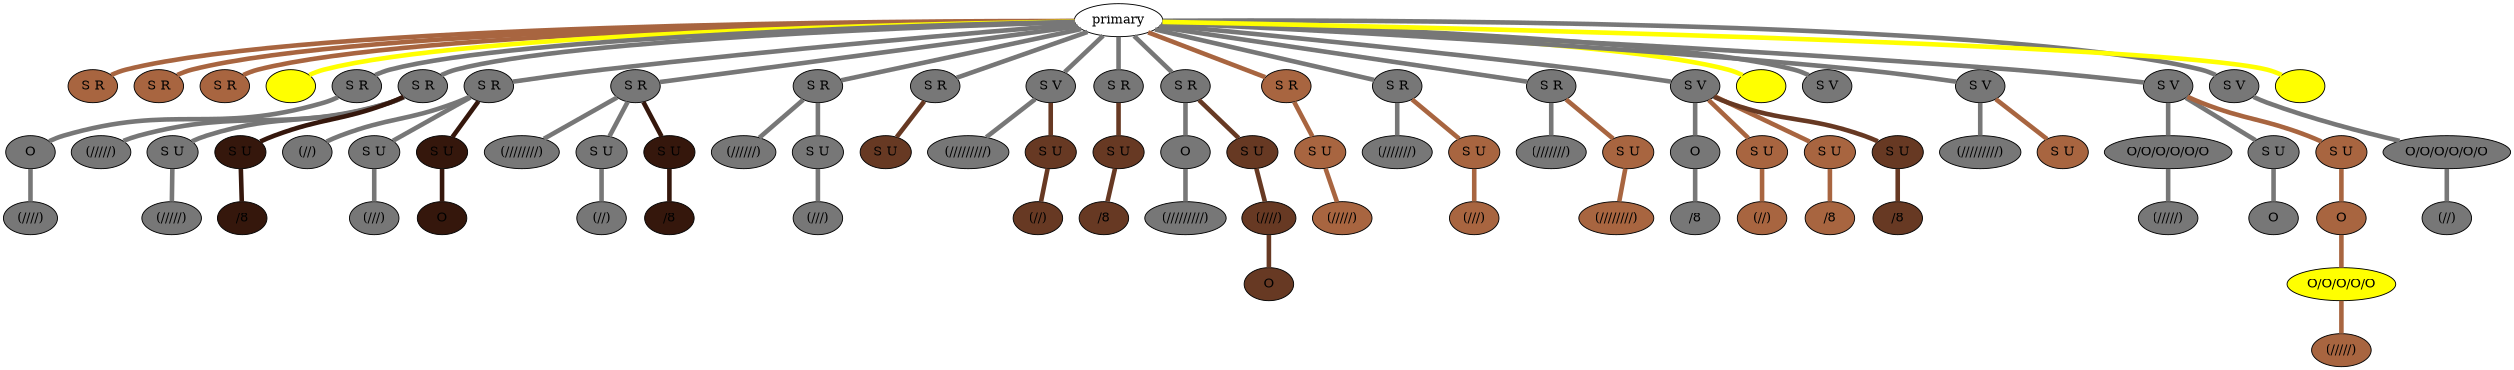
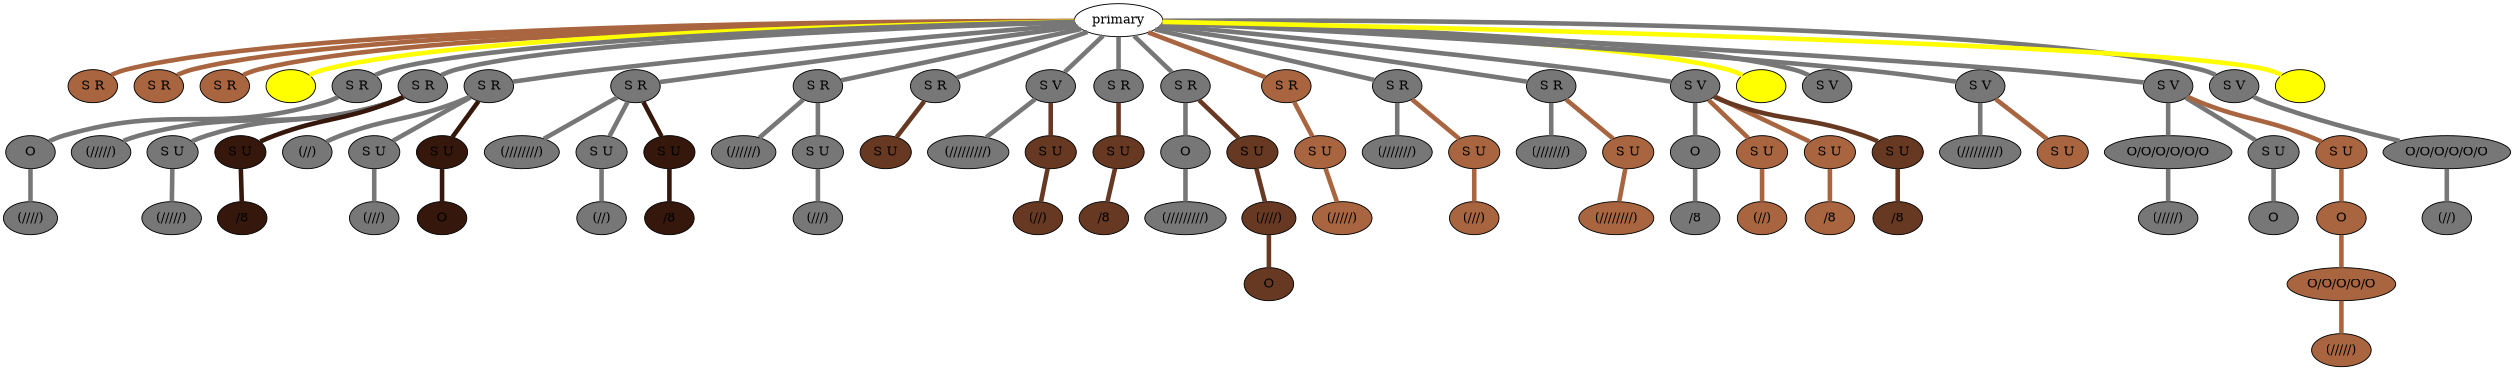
  graph {
    rankdir=TB
    node [fillcolor="#777777" style=filled]
    edge [color="#777777" penwidth=5]
    n1 [fillcolor="#A86540" label="S R"]
    primary [fillcolor="" style=""]
    n3 [fillcolor="#A86540" label="S R"]
    n4 [fillcolor="#A86540" label="S R"]
    n5 [fillcolor=yellow label=" "]
    n6 [label="S R"]
    n7 [label="S R"]
    n8 [label="S R"]
    n9 [label="S R"]
    n10 [label="S R"]
    n11 [label="S R"]
    n12 [label="S V"]
    n13 [label="S R"]
    n14 [label="S R"]
    n15 [fillcolor="#A86540" label="S R"]
    n16 [label="S R"]
    n17 [label="S R"]
    n18 [label="S V"]
    n19 [fillcolor=yellow label=" "]
    n20 [label="S V"]
    n21 [label="S V"]
    n22 [label="S V"]
    n23 [label="S V"]
    n24 [fillcolor=yellow label=" "]
    n25 [label=O]
    n26 [label="(////)"]
    n27 [label="(/////)"]
    n28 [label="S U"]
    n29 [fillcolor="#35170C" label="S U"]
    n30 [label="(/////)"]
    n31 [fillcolor="#35170C" label="/8"]
    n32 [label="(//)"]
    n33 [label="S U"]
    n34 [fillcolor="#35170C" label="S U"]
    n35 [label="(///)"]
    n36 [fillcolor="#35170C" label=O]
    n37 [label="(////////)"]
    n38 [label="S U"]
    n39 [fillcolor="#35170C" label="S U"]
    n40 [label="(//)"]
    n41 [fillcolor="#35170C" label="/8"]
    n42 [label="(//////)"]
    n43 [label="S U"]
    n44 [label="(///)"]
    n45 [fillcolor="#673923" label="S U"]
    n46 [label="(/////////)"]
    n47 [fillcolor="#673923" label="S U"]
    n48 [fillcolor="#673923" label="(//)"]
    n49 [fillcolor="#673923" label="S U"]
    n50 [fillcolor="#673923" label="/8"]
    n51 [label=O]
    n52 [fillcolor="#673923" label="S U"]
    n53 [label="(/////////)"]
    n54 [fillcolor="#673923" label="(////)"]
    n55 [fillcolor="#673923" label=O]
    n56 [fillcolor="#A86540" label="S U"]
    n57 [fillcolor="#A86540" label="(/////)"]
    n58 [label="(///////)"]
    n59 [fillcolor="#A86540" label="S U"]
    n60 [fillcolor="#A86540" label="(///)"]
    n61 [label="(///////)"]
    n62 [fillcolor="#A86540" label="S U"]
    n63 [fillcolor="#A86540" label="(////////)"]
    n64 [label=O]
    n65 [fillcolor="#A86540" label="S U"]
    n66 [fillcolor="#A86540" label="S U"]
    n67 [fillcolor="#673923" label="S U"]
    n68 [label="/8"]
    n69 [fillcolor="#A86540" label="(//)"]
    n70 [fillcolor="#A86540" label="/8"]
    n71 [fillcolor="#673923" label="/8"]
    n72 [label="(/////////)"]
    n73 [fillcolor="#A86540" label="S U"]
    n74 [label="O/O/O/O/O/O"]
    n75 [label="S U"]
    n76 [fillcolor="#A86540" label="S U"]
    n77 [label="(/////)"]
    n78 [label=O]
    n79 [fillcolor="#A86540" label=O]
-   n80 [fillcolor=yellow label="O/O/O/O/O"]
+   n80 [fillcolor="#A86540" label="O/O/O/O/O"]
    n81 [fillcolor="#A86540" label="(/////)"]
    n82 [label="O/O/O/O/O/O"]
    n83 [label="(//)"]
    primary -- n1 [color="#A86540"]
    primary -- n3 [color="#A86540"]
    primary -- n4 [color="#A86540"]
    primary -- n5 [color=yellow]
    primary -- n6
    primary -- n7
    primary -- n8
    primary -- n9
    primary -- n10
    primary -- n11
    primary -- n12
    primary -- n13
    primary -- n14
    primary -- n15 [color="#A86540"]
    primary -- n16
    primary -- n17
    primary -- n18
    primary -- n19 [color=yellow]
    primary -- n20
    primary -- n21
    primary -- n22
    primary -- n23
    primary -- n24 [color=yellow]
    n6 -- n25
    n7 -- n27
    n7 -- n28
    n7 -- n29 [color="#35170C"]
    n8 -- n32
    n8 -- n33
    n8 -- n34 [color="#35170C"]
    n9 -- n37
    n9 -- n38
    n9 -- n39 [color="#35170C"]
    n10 -- n42
    n10 -- n43
    n11 -- n45 [color="#673923"]
    n12 -- n46
    n12 -- n47 [color="#673923"]
    n13 -- n49 [color="#673923"]
    n14 -- n51
    n14 -- n52 [color="#673923"]
    n15 -- n56 [color="#A86540"]
    n16 -- n58
    n16 -- n59 [color="#A86540"]
    n17 -- n61
    n17 -- n62 [color="#A86540"]
    n18 -- n64
    n18 -- n65 [color="#A86540"]
    n18 -- n66 [color="#A86540"]
    n18 -- n67 [color="#673923"]
    n21 -- n72
    n21 -- n73 [color="#A86540"]
    n22 -- n74
    n22 -- n75
    n22 -- n76 [color="#A86540"]
    n23 -- n82
    n25 -- n26
    n28 -- n30
    n29 -- n31 [color="#35170C"]
    n33 -- n35
    n34 -- n36 [color="#35170C"]
    n38 -- n40
    n39 -- n41 [color="#35170C"]
    n43 -- n44
    n47 -- n48 [color="#673923"]
    n49 -- n50 [color="#673923"]
    n51 -- n53
    n52 -- n54 [color="#673923"]
    n54 -- n55 [color="#673923"]
    n56 -- n57 [color="#A86540"]
    n59 -- n60 [color="#A86540"]
    n62 -- n63 [color="#A86540"]
    n64 -- n68
    n65 -- n69 [color="#A86540"]
    n66 -- n70 [color="#A86540"]
    n67 -- n71 [color="#673923"]
    n74 -- n77
    n75 -- n78
    n76 -- n79 [color="#A86540"]
    n79 -- n80 [color="#A86540"]
    n80 -- n81 [color="#A86540"]
    n82 -- n83
  }
